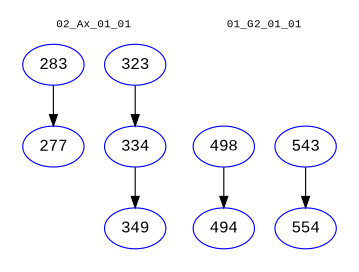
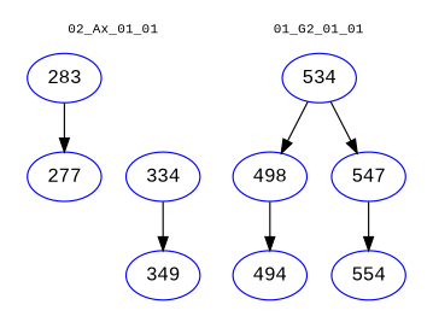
  digraph {
    fontname="Liberation Mono"
    node [color=blue fontname="Liberation Mono"]
    edge [color=black fontname="Liberation Mono"]
-   n1 [label=323]
    n2 [label=283]
    n3 [label=334]
    n4 [label=277]
    n5 [label=349]
+   n6 [label=534]
    n7 [label=498]
-   n8 [label=543]
+   n8 [label=547]
    n9 [label=494]
    n10 [label=554]
    subgraph cluster_1 {
      color=white
      fontsize=10
      label="02_Ax_01_01"
-     n1
      n2
      n3
      n4
      n5
    }
    subgraph cluster_2 {
      color=white
      fontsize=10
      label="01_G2_01_01"
+     n6
      n7
      n8
      n9
      n10
    }
-   n1 -> n3
    n2 -> n4
    n3 -> n5
+   n6 -> n7
+   n6 -> n8
    n7 -> n9
    n8 -> n10
  }
